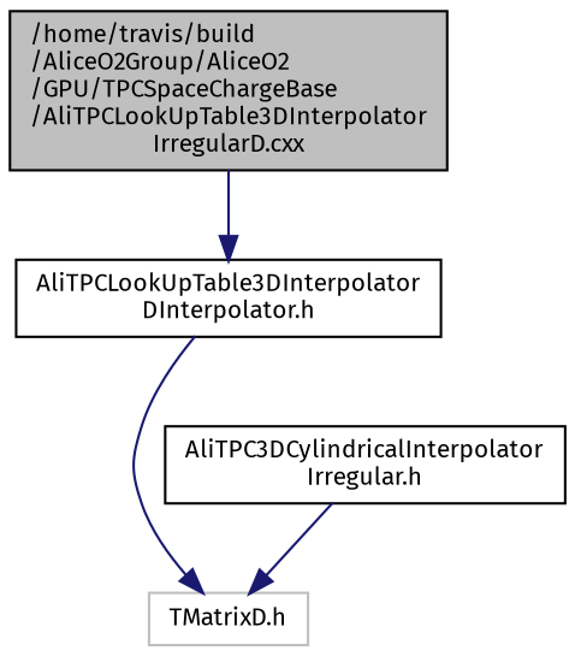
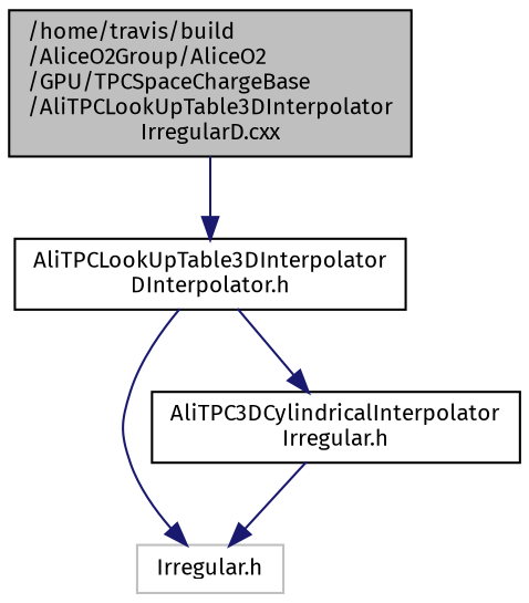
  digraph {
    fontname="Fira Sans"
    node [color=black fontname="Fira Sans" fontsize=10 shape=record]
    edge [color=midnightblue fontname="Fira Sans" fontsize=10 labelfontname=Helvetica labelfontsize=10 style=solid]
    n1 [fillcolor=grey75 fontcolor=black height=0.2 label="/home/travis/build\l/AliceO2Group/AliceO2\l/GPU/TPCSpaceChargeBase\l/AliTPCLookUpTable3DInterpolator\lIrregularD.cxx" style=filled width=0.4]
    n2 [height=0.2 label="AliTPCLookUpTable3DInterpolator\lDInterpolator.h" width=0.4]
-   n3 [color=grey75 height=0.2 label="TMatrixD.h" width=0.4]
+   n3 [color=grey75 height=0.2 label="Irregular.h" width=0.4]
    n4 [height=0.2 label="AliTPC3DCylindricalInterpolator\lIrregular.h" width=0.4]
    n1 -> n2
    n2 -> n3
+   n2 -> n4
    n4 -> n3
  }
